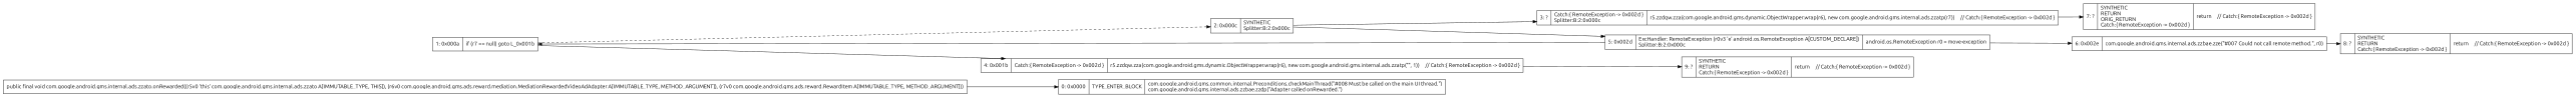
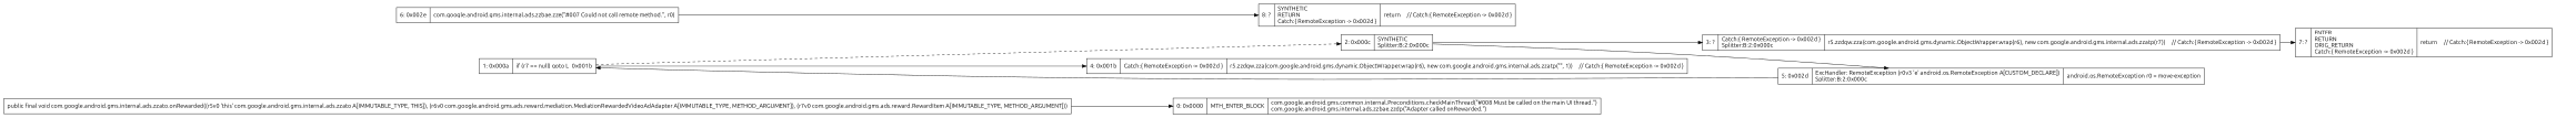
  digraph {
    fontname=Ubuntu
    rankdir=LR
    node [fontname=Ubuntu shape=record]
    edge [fontname=Ubuntu]
-   n1 [label="{0\:\ 0x0000|TYPE_ENTER_BLOCK\l|com.google.android.gms.common.internal.Preconditions.checkMainThread(\"#008 Must be called on the main UI thread.\")\lcom.google.android.gms.internal.ads.zzbae.zzdp(\"Adapter called onRewarded.\")\l}"]
+   n1 [label="{0\:\ 0x0000|MTH_ENTER_BLOCK\l|com.google.android.gms.common.internal.Preconditions.checkMainThread(\"#008 Must be called on the main UI thread.\")\lcom.google.android.gms.internal.ads.zzbae.zzdp(\"Adapter called onRewarded.\")\l}"]
    n2 [label="{1\:\ 0x000a|if (r7 == null) goto L_0x001b\l}"]
    n3 [label="{2\:\ 0x000c|SYNTHETIC\lSplitter:B:2:0x000c\l}"]
    n4 [label="{4\:\ 0x001b|Catch:\{ RemoteException \-\> 0x002d \}\l|r5.zzdqw.zza(com.google.android.gms.dynamic.ObjectWrapper.wrap(r6), new com.google.android.gms.internal.ads.zzatp(\"\", 1))     \/\/ Catch:\{ RemoteException \-\> 0x002d \}\l}"]
    n5 [label="{3\:\ ?|Catch:\{ RemoteException \-\> 0x002d \}\lSplitter:B:2:0x000c\l|r5.zzdqw.zza(com.google.android.gms.dynamic.ObjectWrapper.wrap(r6), new com.google.android.gms.internal.ads.zzatp(r7))     \/\/ Catch:\{ RemoteException \-\> 0x002d \}\l}"]
    n6 [label="{5\:\ 0x002d|ExcHandler: RemoteException (r0v3 'e' android.os.RemoteException A[CUSTOM_DECLARE])\lSplitter:B:2:0x000c\l|android.os.RemoteException r0 = move\-exception\l}"]
-   n7 [label="{9\:\ ?|SYNTHETIC\lRETURN\lCatch:\{ RemoteException \-\> 0x002d \}\l|return     \/\/ Catch:\{ RemoteException \-\> 0x002d \}\l}"]
-   n8 [label="{7\:\ ?|SYNTHETIC\lRETURN\lORIG_RETURN\lCatch:\{ RemoteException \-\> 0x002d \}\l|return     \/\/ Catch:\{ RemoteException \-\> 0x002d \}\l}"]
+   n8 [label="{7\:\ ?|ENTER\lRETURN\lORIG_RETURN\lCatch:\{ RemoteException \-\> 0x002d \}\l|return     \/\/ Catch:\{ RemoteException \-\> 0x002d \}\l}"]
    n9 [label="{6\:\ 0x002e|com.google.android.gms.internal.ads.zzbae.zze(\"#007 Could not call remote method.\", r0)\l}"]
    n10 [label="{8\:\ ?|SYNTHETIC\lRETURN\lCatch:\{ RemoteException \-\> 0x002d \}\l|return     \/\/ Catch:\{ RemoteException \-\> 0x002d \}\l}"]
    n11 [label="{public final void com.google.android.gms.internal.ads.zzato.onRewarded((r5v0 'this' com.google.android.gms.internal.ads.zzato A[IMMUTABLE_TYPE, THIS]), (r6v0 com.google.android.gms.ads.reward.mediation.MediationRewardedVideoAdAdapter A[IMMUTABLE_TYPE, METHOD_ARGUMENT]), (r7v0 com.google.android.gms.ads.reward.RewardItem A[IMMUTABLE_TYPE, METHOD_ARGUMENT])) }"]
    n2 -> n3 [style=dashed]
    n2 -> n4
    n3 -> n5
    n3 -> n6
-   n4 -> n7
    n5 -> n8
    n6 -> n2
-   n6 -> n9
    n9 -> n10
    n11 -> n1
  }
